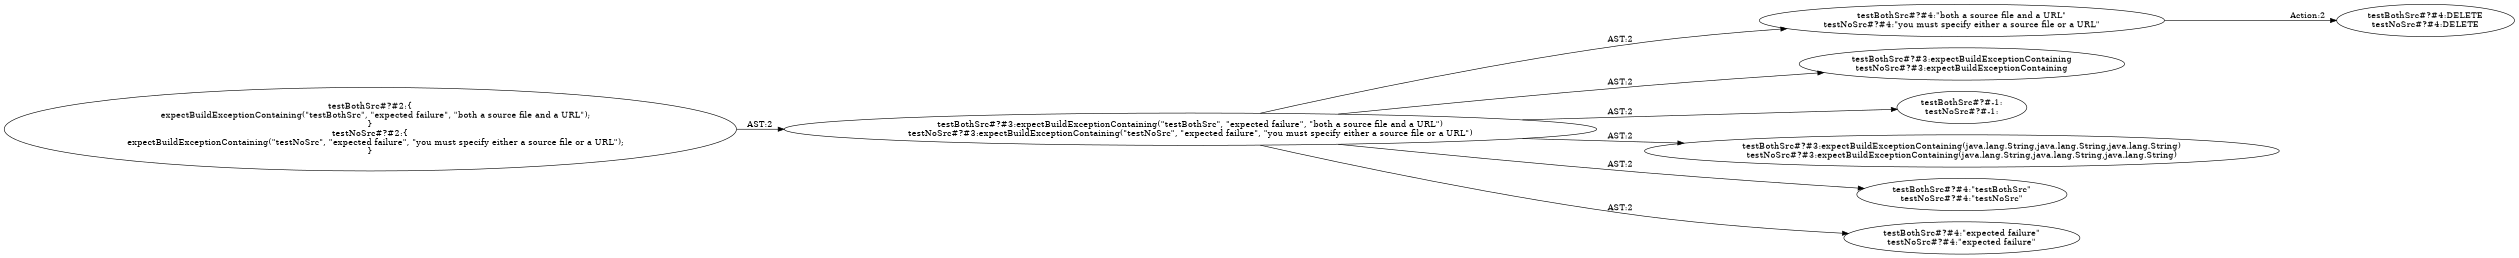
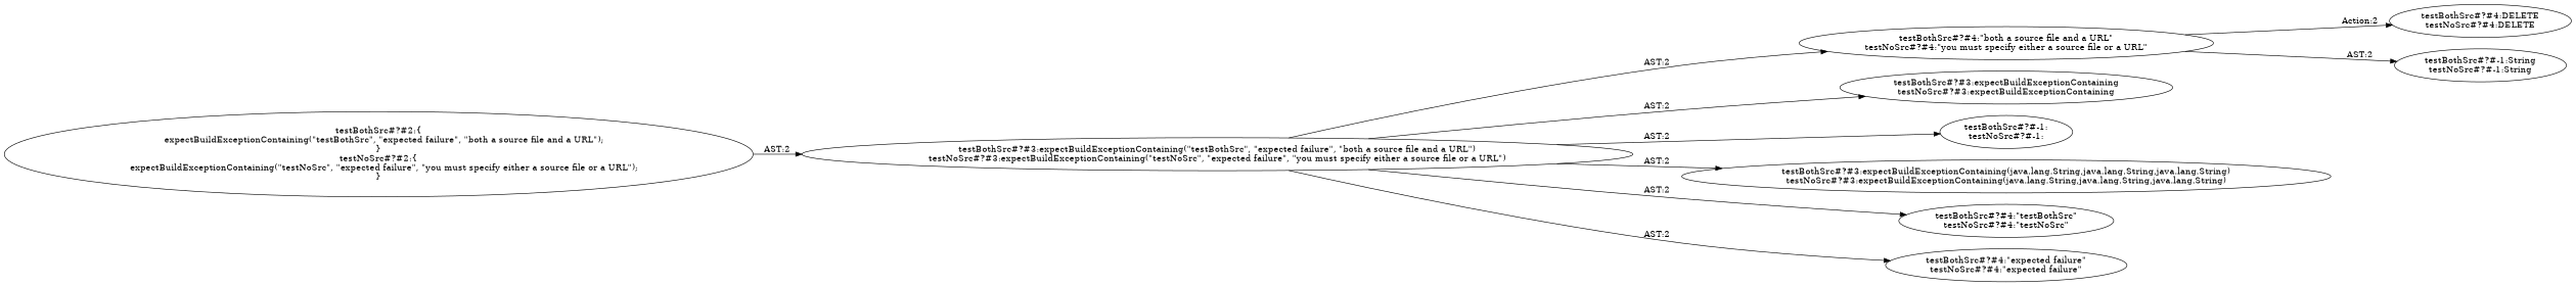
  digraph {
    rankdir=LR
    node [shape=ellipse]
    n1 [label="testBothSrc#?#4:DELETE\ntestNoSrc#?#4:DELETE"]
    n2 [label="testBothSrc#?#4:\"both a source file and a URL\"\ntestNoSrc#?#4:\"you must specify either a source file or a URL\""]
+   n3 [label="testBothSrc#?#-1:String\ntestNoSrc#?#-1:String"]
    n4 [label="testBothSrc#?#3:expectBuildExceptionContaining(\"testBothSrc\", \"expected failure\", \"both a source file and a URL\")\ntestNoSrc#?#3:expectBuildExceptionContaining(\"testNoSrc\", \"expected failure\", \"you must specify either a source file or a URL\")"]
    n5 [label="testBothSrc#?#3:expectBuildExceptionContaining\ntestNoSrc#?#3:expectBuildExceptionContaining"]
    n6 [label="testBothSrc#?#-1:\ntestNoSrc#?#-1:"]
    n7 [label="testBothSrc#?#3:expectBuildExceptionContaining(java.lang.String,java.lang.String,java.lang.String)\ntestNoSrc#?#3:expectBuildExceptionContaining(java.lang.String,java.lang.String,java.lang.String)"]
    n8 [label="testBothSrc#?#4:\"testBothSrc\"\ntestNoSrc#?#4:\"testNoSrc\""]
    n9 [label="testBothSrc#?#4:\"expected failure\"\ntestNoSrc#?#4:\"expected failure\""]
    n10 [label="testBothSrc#?#2:\{\n    expectBuildExceptionContaining(\"testBothSrc\", \"expected failure\", \"both a source file and a URL\");\n\}\ntestNoSrc#?#2:\{\n    expectBuildExceptionContaining(\"testNoSrc\", \"expected failure\", \"you must specify either a source file or a URL\");\n\}"]
    n2 -> n1 [label="Action:2"]
+   n2 -> n3 [label="AST:2"]
    n4 -> n2 [label="AST:2"]
    n4 -> n5 [label="AST:2"]
    n4 -> n6 [label="AST:2"]
    n4 -> n7 [label="AST:2"]
    n4 -> n8 [label="AST:2"]
    n4 -> n9 [label="AST:2"]
    n10 -> n4 [label="AST:2"]
  }
